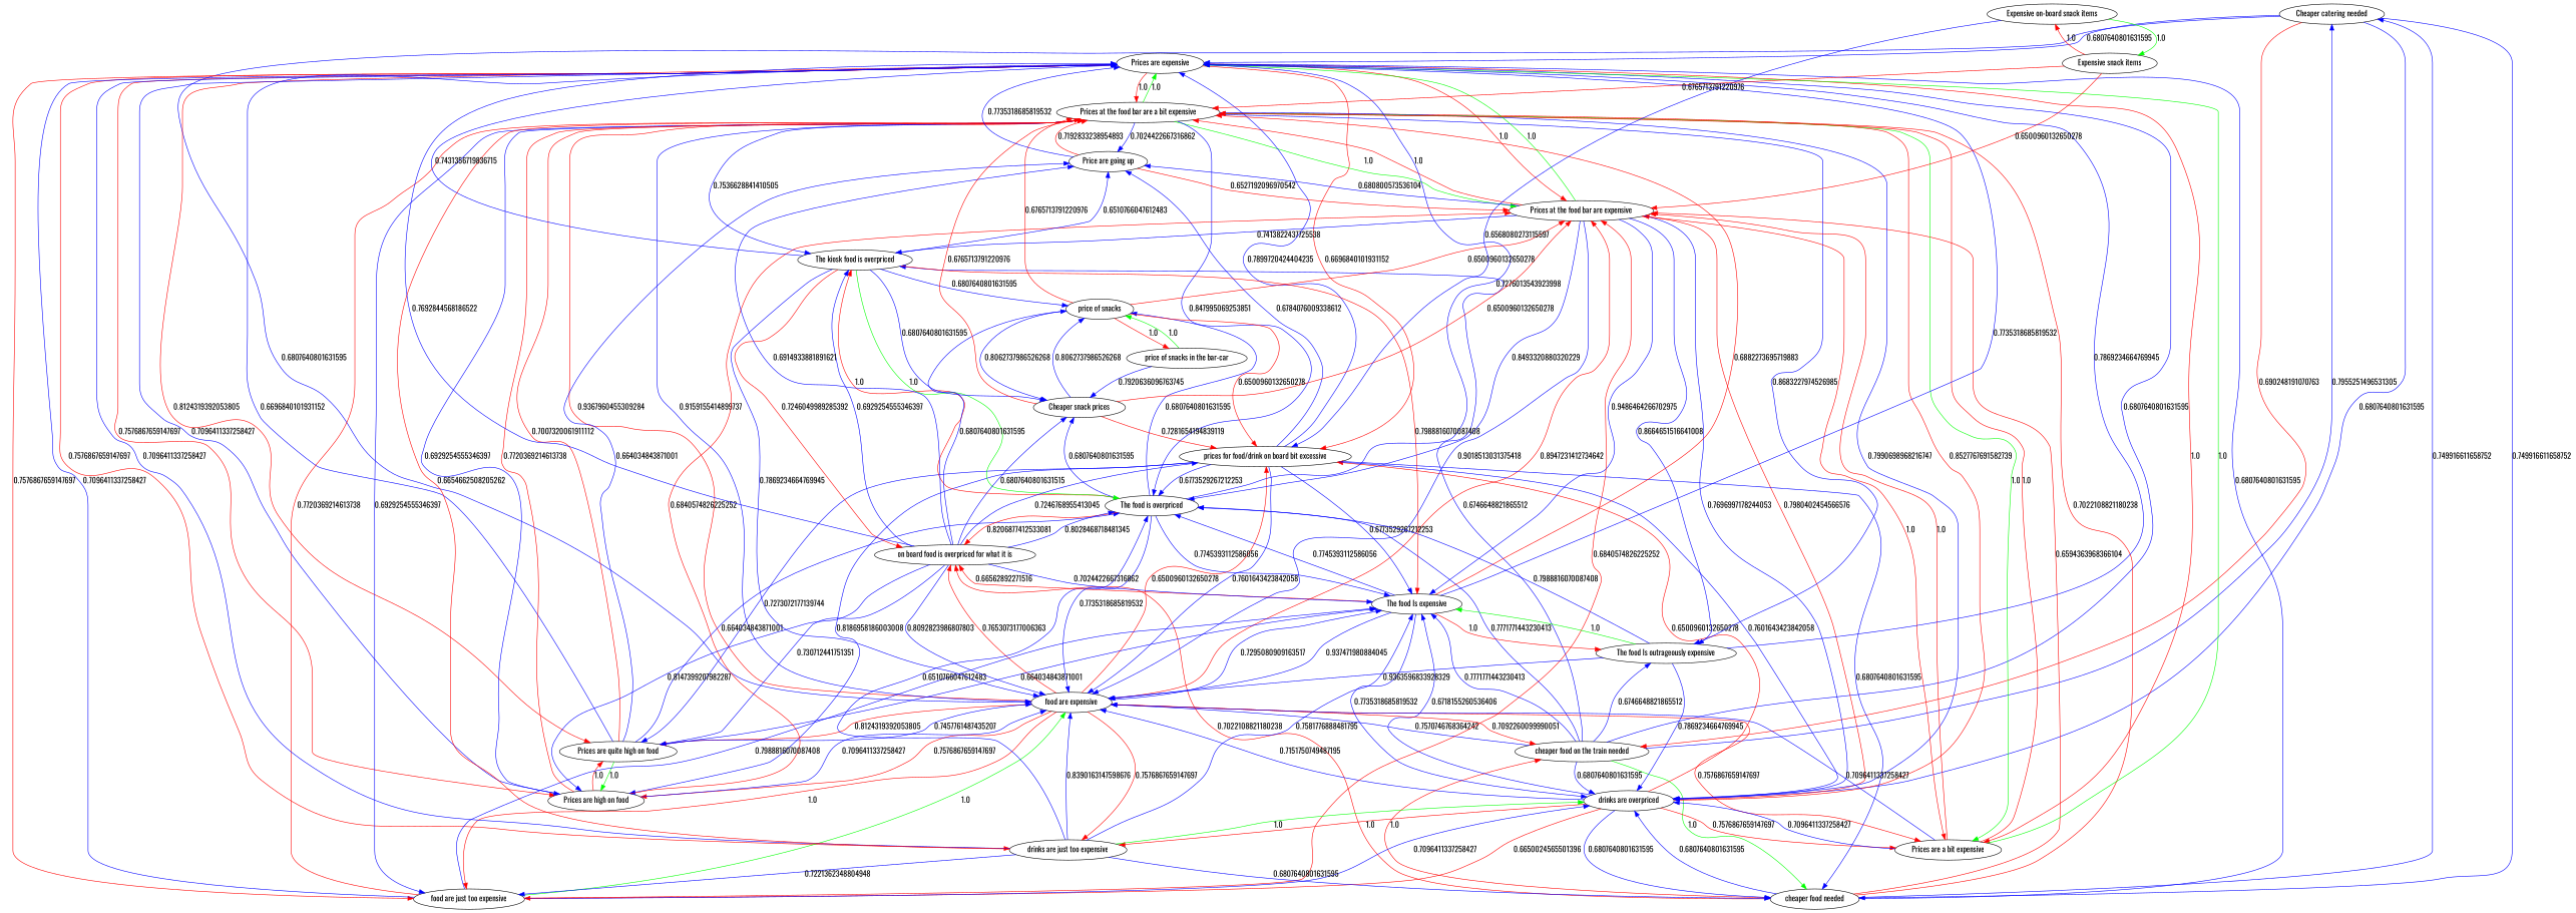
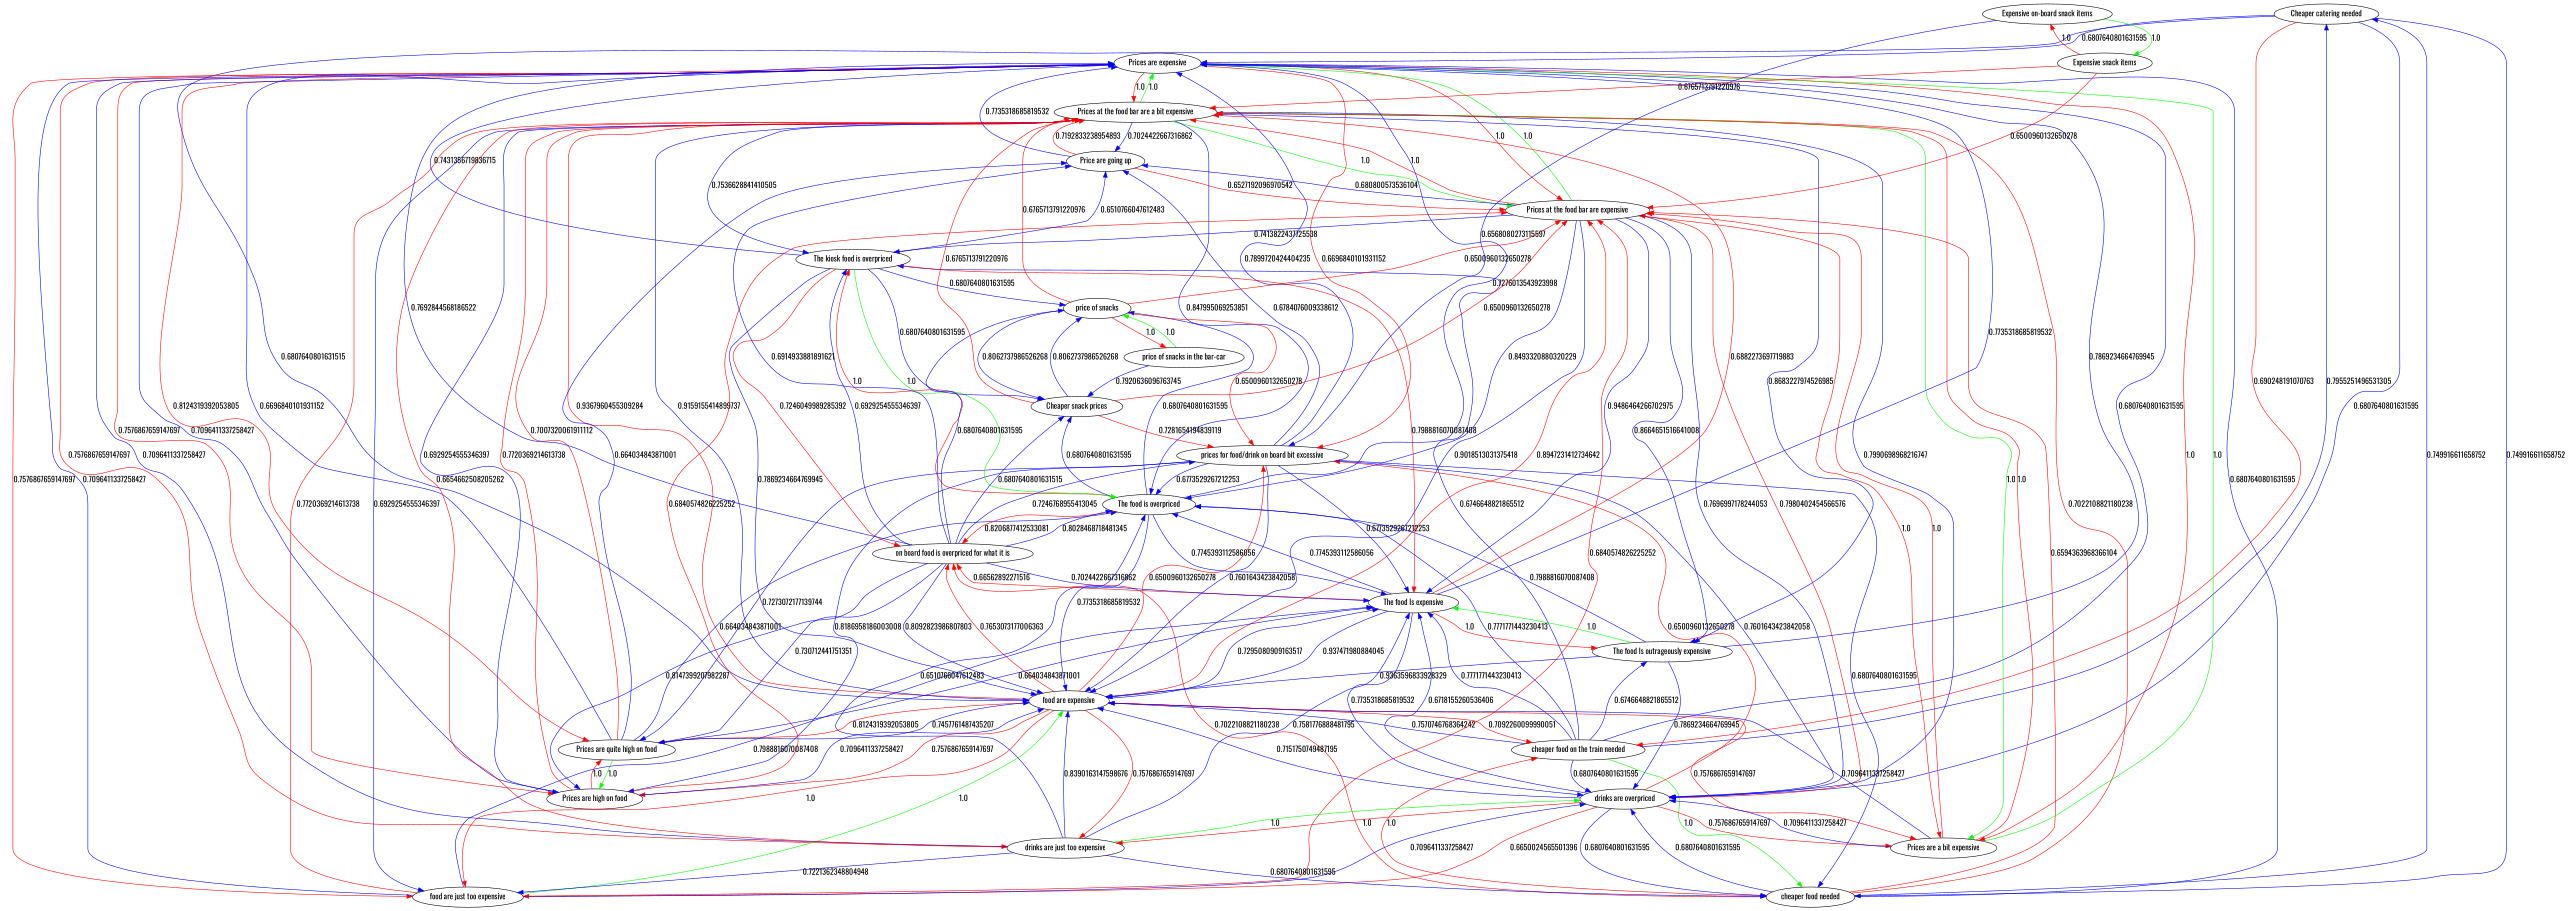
  digraph {
    fontname=Oswald
    node [fontname=Oswald]
    edge [color=blue fontname=Oswald]
    "Cheaper catering needed"
    "Prices are expensive"
    "cheaper food on the train needed"
    "cheaper food needed"
    n5 [label="drinks are overpriced"]
    "food are expensive"
    "Prices at the food bar are a bit expensive"
    "Prices at the food bar are expensive"
    n9 [label="prices for food/drink on board bit excessive"]
    "Prices are quite high on food"
    "Prices are high on food"
    "Prices are a bit expensive"
    "food are just too expensive"
    "drinks are just too expensive"
    "The food Is expensive"
    "The food is overpriced"
    "The food Is outrageously expensive"
    "The kiosk food is overpriced"
    "on board food is overpriced for what it is"
    "Cheaper snack prices"
    "price of snacks"
    "Price are going up"
    "price of snacks in the bar-car"
    "Expensive on-board snack items"
    "Expensive snack items"
    "Cheaper catering needed" -> "Prices are expensive" [label=0.6807640801631595]
    "Cheaper catering needed" -> "cheaper food on the train needed" [color=red label=0.690248191070763]
    "Cheaper catering needed" -> "cheaper food needed" [label=0.749916611658752]
    "Cheaper catering needed" -> n5 [label=0.6807640801631595]
-   "Cheaper catering needed" -> "food are expensive" [label=0.6807640801631595]
+   "Cheaper catering needed" -> "food are expensive" [label=0.6807640801631515]
    "Prices are expensive" -> "Prices at the food bar are a bit expensive" [color=red label=1.0]
    "Prices are expensive" -> "Prices at the food bar are expensive" [color=red label=1.0]
    "Prices are expensive" -> n9 [color=red label=0.6696840101931152]
    "Prices are expensive" -> "Prices are quite high on food" [color=red label=0.8124319392053805]
    "Prices are expensive" -> "Prices are high on food" [color=red label=0.7576867659147697]
    "Prices are expensive" -> "Prices are a bit expensive" [color=red label=1.0]
    "Prices are expensive" -> "food are just too expensive" [color=red label=0.7576867659147697]
    "Prices are expensive" -> "drinks are just too expensive" [color=red label=0.7576867659147697]
    "cheaper food on the train needed" -> "Cheaper catering needed" [label=0.7955251496531305]
    "cheaper food on the train needed" -> "Prices are expensive" [label=0.6807640801631595]
    "cheaper food on the train needed" -> "cheaper food needed" [color=green label=1.0]
    "cheaper food on the train needed" -> n5 [label=0.6807640801631595]
    "cheaper food on the train needed" -> "food are expensive" [label=0.7570746768364242]
    "cheaper food on the train needed" -> "The food Is expensive" [label=0.7771771443230413]
    "cheaper food on the train needed" -> "The food is overpriced" [label=0.7771771443230413]
    "cheaper food on the train needed" -> "The food Is outrageously expensive" [label=0.6746648821865512]
    "cheaper food on the train needed" -> "The kiosk food is overpriced" [label=0.6746648821865512]
    "cheaper food needed" -> "Cheaper catering needed" [label=0.749916611658752]
    "cheaper food needed" -> "Prices are expensive" [label=0.6807640801631595]
    "cheaper food needed" -> "cheaper food on the train needed" [color=red label=1.0]
    "cheaper food needed" -> n5 [label=0.6807640801631595]
    "cheaper food needed" -> "Prices at the food bar are a bit expensive" [color=red label=0.7022108821180238]
    "cheaper food needed" -> "Prices at the food bar are expensive" [color=red label=0.6594363968366104]
    "cheaper food needed" -> "on board food is overpriced for what it is" [color=red label=0.7022108821180238]
    n5 -> "cheaper food needed" [label=0.6807640801631595]
    n5 -> "food are expensive" [label=0.7151750749487195]
-   n5 -> "Prices at the food bar are a bit expensive" [color=red label=0.8527767691582739]
    n5 -> "Prices at the food bar are expensive" [color=red label=0.7980402454566576]
    n5 -> n9 [color=red label=0.6500960132650278]
    n5 -> "Prices are a bit expensive" [color=red label=0.7576867659147697]
    n5 -> "food are just too expensive" [color=red label=0.6650024565501396]
    n5 -> "drinks are just too expensive" [color=red label=1.0]
    n5 -> "The food Is expensive" [label=0.6718155260536406]
    "food are expensive" -> "cheaper food on the train needed" [color=red label=0.7092260099990051]
    "food are expensive" -> "Prices at the food bar are a bit expensive" [color=red label=0.9367960455309284]
    "food are expensive" -> "Prices at the food bar are expensive" [color=red label=0.8947231412734642]
    "food are expensive" -> n9 [color=red label=0.6500960132650278]
    "food are expensive" -> "Prices are quite high on food" [color=red label=0.8124319392053805]
    "food are expensive" -> "Prices are high on food" [color=red label=0.7576867659147697]
    "food are expensive" -> "Prices are a bit expensive" [color=red label=0.7576867659147697]
    "food are expensive" -> "food are just too expensive" [color=red label=1.0]
    "food are expensive" -> "drinks are just too expensive" [color=red label=0.7576867659147697]
    "food are expensive" -> "The food Is expensive" [label=0.7295080909163517]
    "food are expensive" -> "on board food is overpriced for what it is" [color=red label=0.7653073177006363]
    "Prices at the food bar are a bit expensive" -> "Prices are expensive" [color=green label=1.0]
    "Prices at the food bar are a bit expensive" -> n5 [label=0.7990698968216747]
    "Prices at the food bar are a bit expensive" -> "food are expensive" [label=0.9159155414899737]
    "Prices at the food bar are a bit expensive" -> "Prices at the food bar are expensive" [color=green label=1.0]
    "Prices at the food bar are a bit expensive" -> "Prices are high on food" [label=0.6929254555346397]
    "Prices at the food bar are a bit expensive" -> "Prices are a bit expensive" [color=green label=1.0]
    "Prices at the food bar are a bit expensive" -> "food are just too expensive" [label=0.6929254555346397]
    "Prices at the food bar are a bit expensive" -> "The food is overpriced" [label=0.847995069253851]
    "Prices at the food bar are a bit expensive" -> "The food Is outrageously expensive" [label=0.8683227974526985]
    "Prices at the food bar are a bit expensive" -> "The kiosk food is overpriced" [label=0.7536628841410505]
    "Prices at the food bar are a bit expensive" -> "Price are going up" [label=0.7024422667316862]
    "Prices at the food bar are expensive" -> "Prices are expensive" [color=green label=1.0]
    "Prices at the food bar are expensive" -> n5 [label=0.7696997178244053]
    "Prices at the food bar are expensive" -> "food are expensive" [label=0.9018513031375418]
    "Prices at the food bar are expensive" -> "Prices at the food bar are a bit expensive" [color=red label=1.0]
    "Prices at the food bar are expensive" -> "Prices are a bit expensive" [color=red label=1.0]
    "Prices at the food bar are expensive" -> "The food Is expensive" [label=0.9486464266702975]
    "Prices at the food bar are expensive" -> "The food is overpriced" [label=0.8493320880320229]
    "Prices at the food bar are expensive" -> "The food Is outrageously expensive" [label=0.8664651516641008]
    "Prices at the food bar are expensive" -> "The kiosk food is overpriced" [label=0.7413822437725538]
    "Prices at the food bar are expensive" -> "Price are going up" [label=0.680800573536104]
    n9 -> "Prices are expensive" [label=0.7899720424404235]
    n9 -> "cheaper food needed" [label=0.6807640801631595]
    n9 -> n5 [label=0.7601643423842058]
    n9 -> "food are expensive" [label=0.7601643423842058]
    n9 -> "Prices are quite high on food" [label=0.7273072177139744]
    n9 -> "Prices are high on food" [label=0.8186958186003008]
    n9 -> "The food Is expensive" [label=0.6773529267212253]
    n9 -> "The food is overpriced" [label=0.6773529267212253]
    n9 -> "Price are going up" [label=0.6784076009338612]
    "Prices are quite high on food" -> "Prices are expensive" [label=0.6696840101931152]
    "Prices are quite high on food" -> "food are expensive" [label=0.7457761487435207]
    "Prices are quite high on food" -> "Prices at the food bar are a bit expensive" [color=red label=0.7007320061911112]
    "Prices are quite high on food" -> "Prices are high on food" [color=green label=1.0]
    "Prices are quite high on food" -> "The food Is expensive" [label=0.664034843871001]
    "Prices are quite high on food" -> "The food is overpriced" [label=0.664034843871001]
    "Prices are quite high on food" -> "Price are going up" [label=0.664034843871001]
    "Prices are high on food" -> "Prices are expensive" [label=0.7096411337258427]
    "Prices are high on food" -> "food are expensive" [label=0.7096411337258427]
    "Prices are high on food" -> "Prices at the food bar are a bit expensive" [color=red label=0.7720369214613738]
    "Prices are high on food" -> "Prices at the food bar are expensive" [color=red label=0.6840574826225252]
    "Prices are high on food" -> "Prices are quite high on food" [color=red label=1.0]
    "Prices are a bit expensive" -> "Prices are expensive" [color=green label=1.0]
    "Prices are a bit expensive" -> n5 [label=0.7096411337258427]
    "Prices are a bit expensive" -> "food are expensive" [label=0.7096411337258427]
    "Prices are a bit expensive" -> "Prices at the food bar are a bit expensive" [color=red label=1.0]
    "Prices are a bit expensive" -> "Prices at the food bar are expensive" [color=red label=1.0]
    "food are just too expensive" -> "Prices are expensive" [label=0.7096411337258427]
    "food are just too expensive" -> n5 [label=0.7096411337258427]
    "food are just too expensive" -> "food are expensive" [color=green label=1.0]
    "food are just too expensive" -> "Prices at the food bar are a bit expensive" [color=red label=0.7720369214613738]
    "food are just too expensive" -> "Prices at the food bar are expensive" [color=red label=0.6840574826225252]
    "food are just too expensive" -> "The food Is expensive" [label=0.7988816070087408]
    "drinks are just too expensive" -> "Prices are expensive" [label=0.7096411337258427]
    "drinks are just too expensive" -> "cheaper food needed" [label=0.6807640801631595]
    "drinks are just too expensive" -> n5 [color=green label=1.0]
    "drinks are just too expensive" -> "food are expensive" [label=0.8390163147598676]
    "drinks are just too expensive" -> "Prices at the food bar are a bit expensive" [color=red label=0.6654662508205262]
    "drinks are just too expensive" -> "food are just too expensive" [label=0.7221362348804948]
    "drinks are just too expensive" -> "The food Is expensive" [label=0.7581776888481795]
    "drinks are just too expensive" -> "The food is overpriced" [label=0.6510766047612483]
    "The food Is expensive" -> "Prices are expensive" [label=0.7735318685819532]
    "The food Is expensive" -> n5 [label=0.7735318685819532]
    "The food Is expensive" -> "food are expensive" [label=0.937471980884045]
-   "The food Is expensive" -> "Prices at the food bar are a bit expensive" [color=red label=0.6882273695719883]
+   "The food Is expensive" -> "Prices at the food bar are a bit expensive" [color=red label=0.6882273697719883]
    "The food Is expensive" -> "The food is overpriced" [label=0.7745393112586056]
    "The food Is expensive" -> "The food Is outrageously expensive" [color=red label=1.0]
    "The food Is expensive" -> "on board food is overpriced for what it is" [color=red label=0.66562892271516]
    "The food is overpriced" -> "Prices are expensive" [label=0.7276013543923998]
    "The food is overpriced" -> "food are expensive" [label=0.7735318685819532]
    "The food is overpriced" -> "The food Is expensive" [label=0.7745393112586056]
    "The food is overpriced" -> "The kiosk food is overpriced" [color=red label=1.0]
    "The food is overpriced" -> "on board food is overpriced for what it is" [color=red label=0.8206877412533081]
    "The food is overpriced" -> "Cheaper snack prices" [label=0.6807640801631595]
    "The food is overpriced" -> "price of snacks" [label=0.6807640801631595]
    "The food Is outrageously expensive" -> "Prices are expensive" [label=0.7869234664769945]
    "The food Is outrageously expensive" -> n5 [label=0.7869234664769945]
    "The food Is outrageously expensive" -> "food are expensive" [label=0.9363596833928329]
    "The food Is outrageously expensive" -> "The food Is expensive" [color=green label=1.0]
    "The food Is outrageously expensive" -> "The food is overpriced" [label=0.7988816070087408]
    "The kiosk food is overpriced" -> "Prices are expensive" [label=0.7431356719836715]
    "The kiosk food is overpriced" -> "food are expensive" [label=0.7869234664769945]
    "The kiosk food is overpriced" -> "The food Is expensive" [color=red label=0.7988816070087408]
    "The kiosk food is overpriced" -> "The food is overpriced" [color=green label=1.0]
    "The kiosk food is overpriced" -> "on board food is overpriced for what it is" [color=red label=0.7246049989285392]
    "The kiosk food is overpriced" -> "Cheaper snack prices" [label=0.6807640801631595]
    "The kiosk food is overpriced" -> "price of snacks" [label=0.6807640801631595]
    "The kiosk food is overpriced" -> "Price are going up" [label=0.6510766047612483]
    "on board food is overpriced for what it is" -> "Prices are expensive" [label=0.7692844568186522]
    "on board food is overpriced for what it is" -> "food are expensive" [label=0.8092823986807803]
    "on board food is overpriced for what it is" -> n9 [label=0.7246768955413045]
    "on board food is overpriced for what it is" -> "Prices are quite high on food" [label=0.730712441751351]
    "on board food is overpriced for what it is" -> "Prices are high on food" [label=0.8147399207982287]
    "on board food is overpriced for what it is" -> "The food Is expensive" [label=0.7024422667316862]
    "on board food is overpriced for what it is" -> "The food is overpriced" [label=0.8028468718481345]
    "on board food is overpriced for what it is" -> "The kiosk food is overpriced" [label=0.6929254555346397]
    "on board food is overpriced for what it is" -> "Cheaper snack prices" [label=0.6807640801631515]
    "on board food is overpriced for what it is" -> "price of snacks" [label=0.6807640801631595]
    "on board food is overpriced for what it is" -> "Price are going up" [label=0.6914933881891621]
    "Cheaper snack prices" -> "Prices at the food bar are a bit expensive" [color=red label=0.6765713791220976]
    "Cheaper snack prices" -> "Prices at the food bar are expensive" [color=red label=0.6500960132650278]
    "Cheaper snack prices" -> n9 [color=red label=0.7281654194839119]
    "Cheaper snack prices" -> "price of snacks" [label=0.8062737986526268]
    "price of snacks" -> "Prices at the food bar are a bit expensive" [color=red label=0.6765713791220976]
    "price of snacks" -> "Prices at the food bar are expensive" [color=red label=0.6500960132650278]
    "price of snacks" -> n9 [color=red label=0.6500960132650278]
    "price of snacks" -> "Cheaper snack prices" [label=0.8062737986526268]
    "price of snacks" -> "price of snacks in the bar-car" [color=red label=1.0]
    "Price are going up" -> "Prices are expensive" [label=0.7735318685819532]
    "Price are going up" -> "Prices at the food bar are a bit expensive" [color=red label=0.7192833238954893]
    "Price are going up" -> "Prices at the food bar are expensive" [color=red label=0.6527192096970542]
    "price of snacks in the bar-car" -> "Cheaper snack prices" [label=0.7920636096763745]
    "price of snacks in the bar-car" -> "price of snacks" [color=green label=1.0]
    "Expensive on-board snack items" -> n9 [label=0.6568080273115597]
    "Expensive on-board snack items" -> "Expensive snack items" [color=green label=1.0]
    "Expensive snack items" -> "Prices at the food bar are a bit expensive" [color=red label=0.6765713791220976]
    "Expensive snack items" -> "Prices at the food bar are expensive" [color=red label=0.6500960132650278]
    "Expensive snack items" -> "Expensive on-board snack items" [color=red label=1.0]
  }
